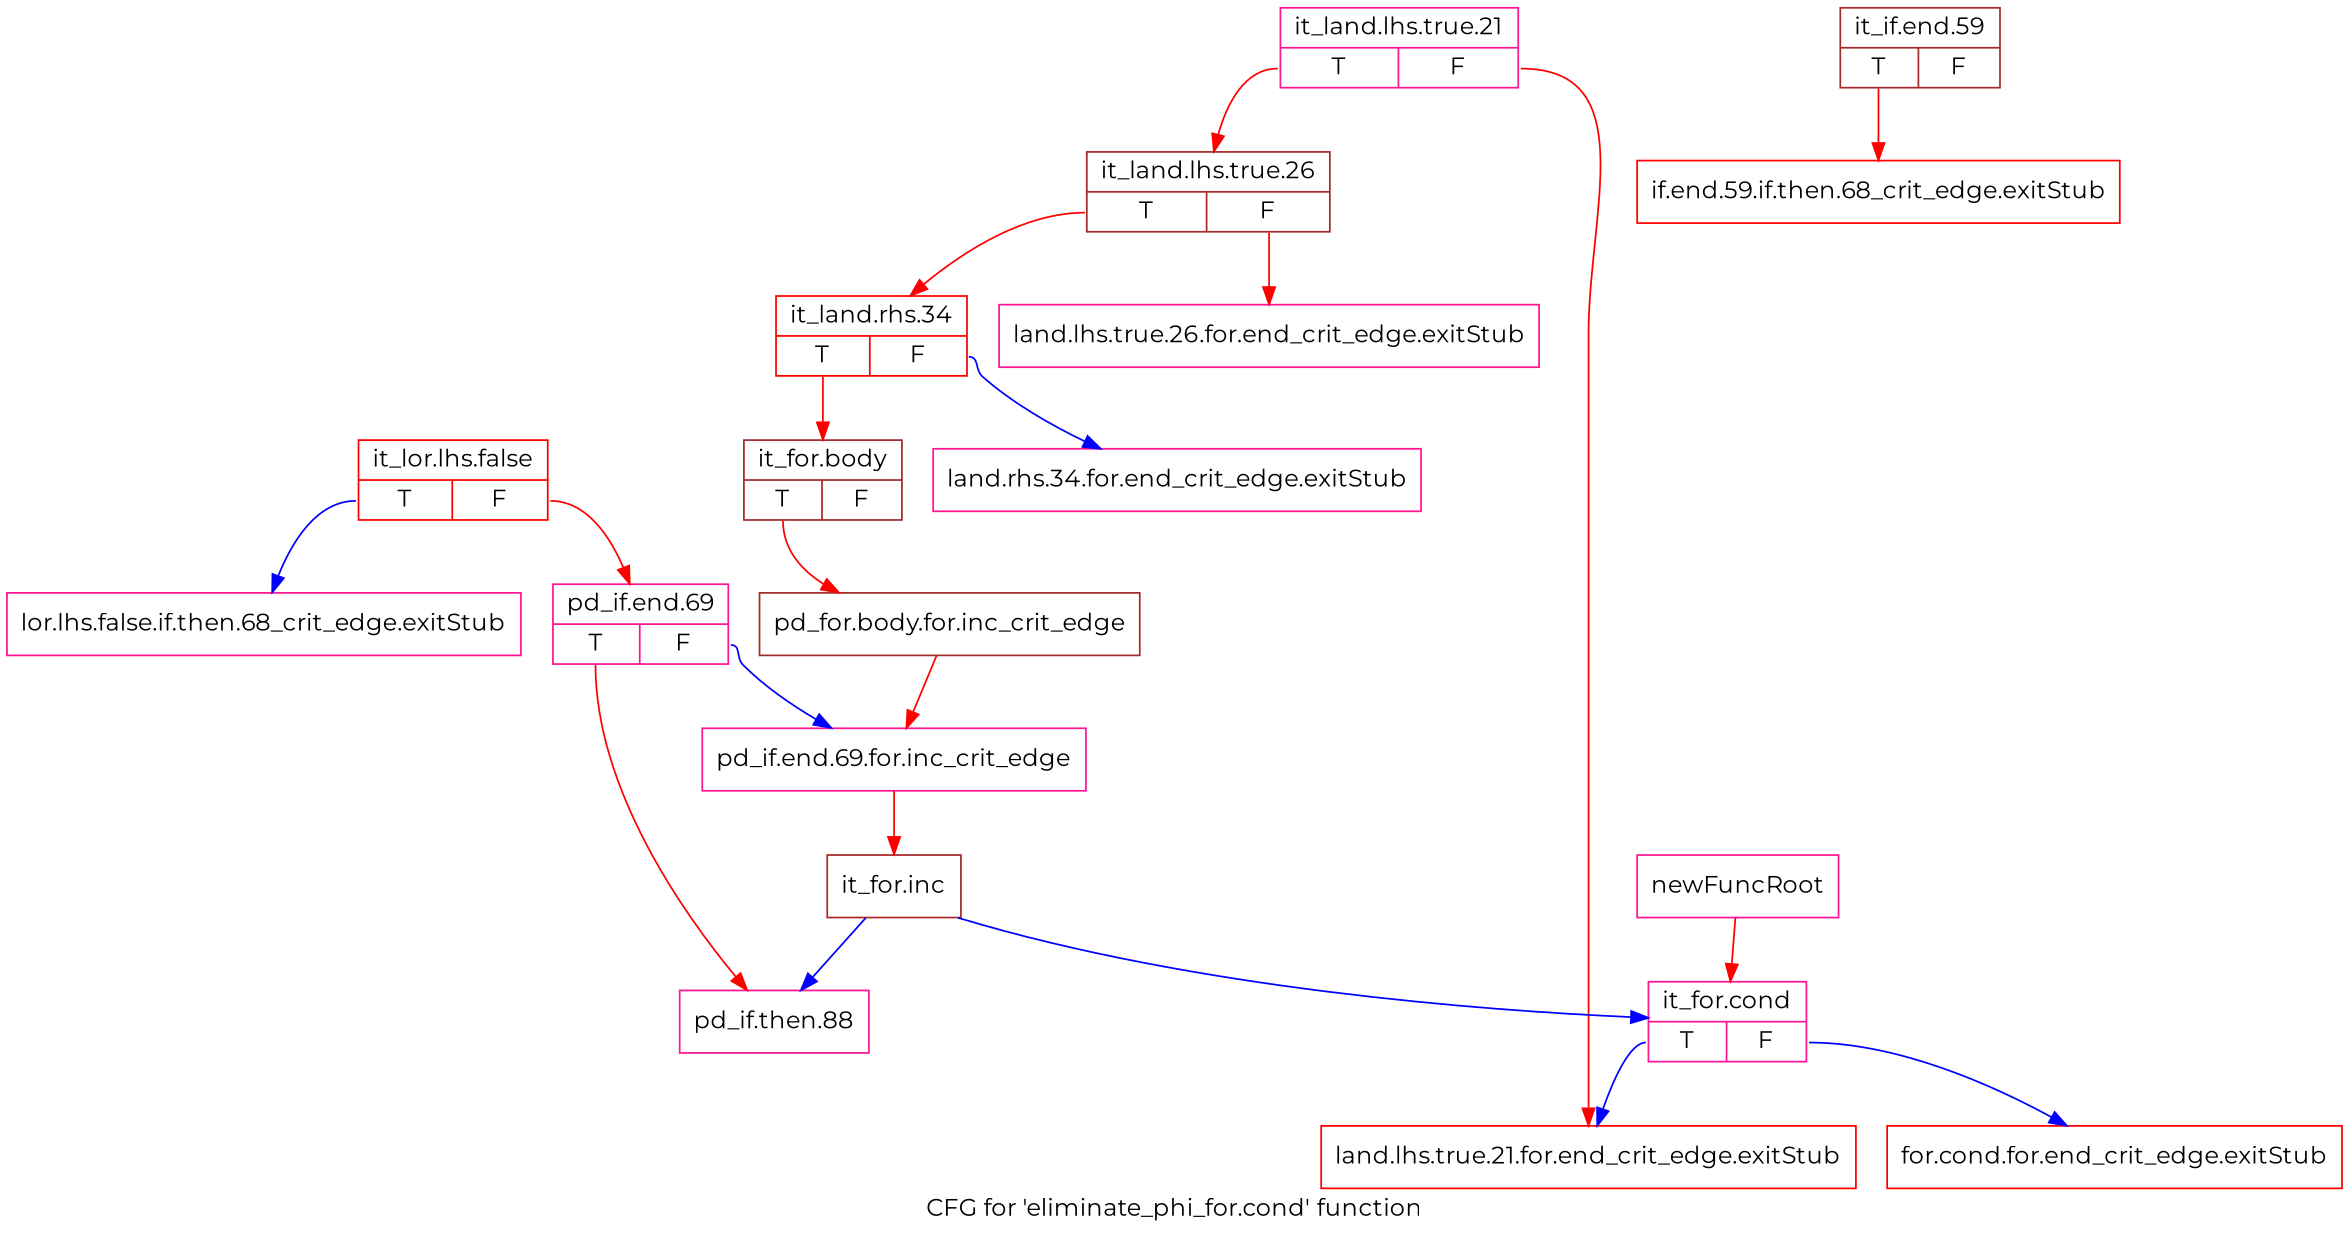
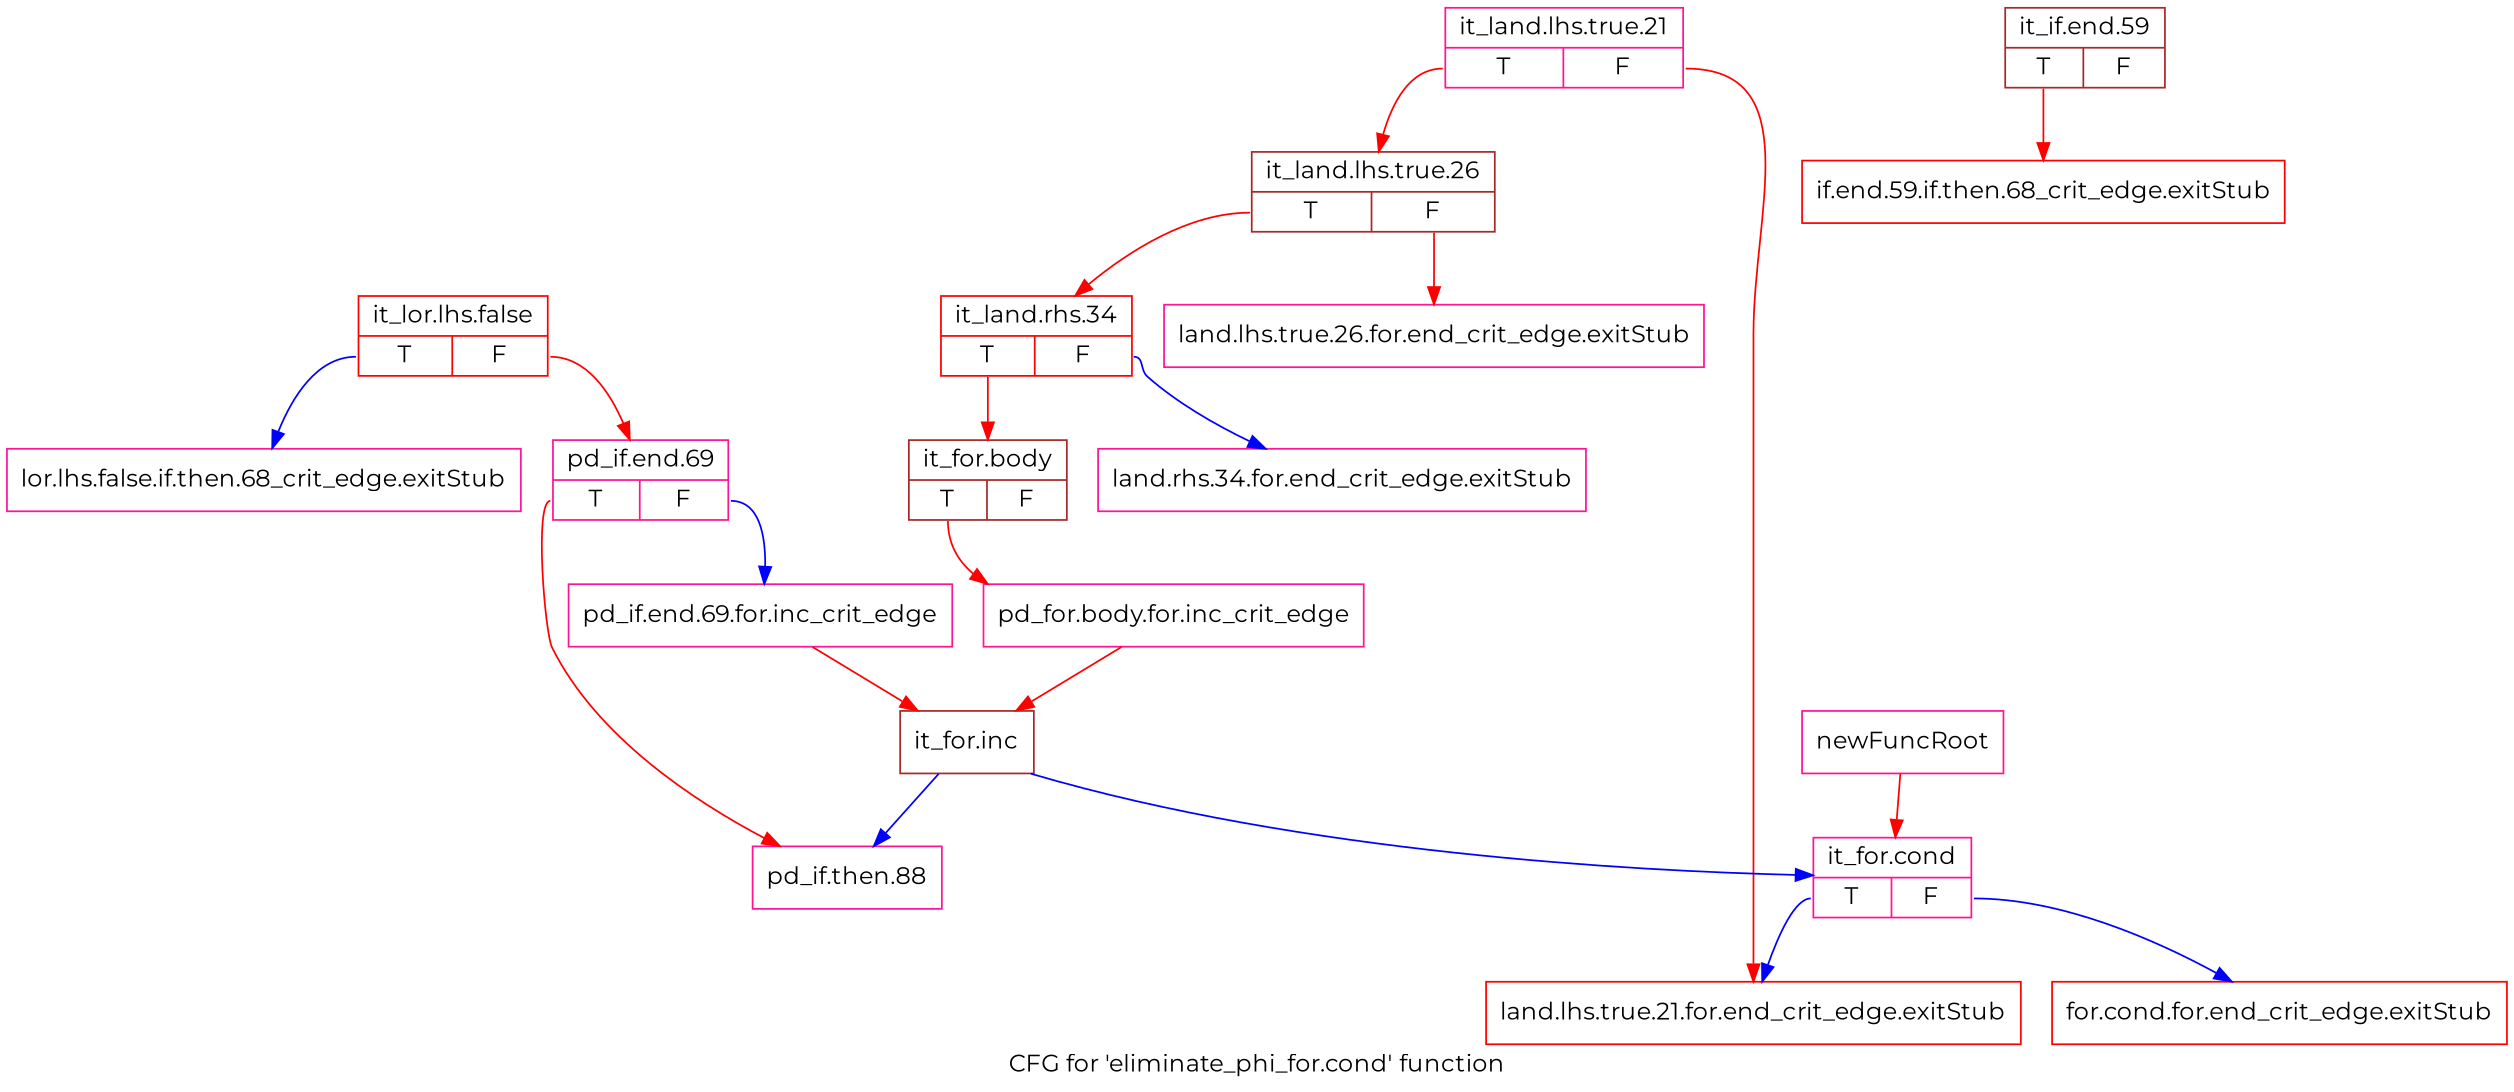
  digraph {
    fontname=Montserrat
    label="CFG for 'eliminate_phi_for.cond' function"
    node [color=deeppink fontname=Montserrat shape=record]
    edge [color=red fontname=Montserrat tailport=s1]
    n1 [label="{newFuncRoot}"]
    n2 [label="{it_for.cond|{<s0>T|<s1>F}}"]
    n3 [color=red label="{for.cond.for.end_crit_edge.exitStub}"]
    n4 [color=red label="{land.lhs.true.21.for.end_crit_edge.exitStub}"]
    n5 [label="{it_land.lhs.true.21|{<s0>T|<s1>F}}"]
    n6 [color=brown label="{it_land.lhs.true.26|{<s0>T|<s1>F}}"]
    n7 [label="{land.lhs.true.26.for.end_crit_edge.exitStub}"]
    n8 [label="{land.rhs.34.for.end_crit_edge.exitStub}"]
    n9 [color=red label="{if.end.59.if.then.68_crit_edge.exitStub}"]
    n10 [label="{lor.lhs.false.if.then.68_crit_edge.exitStub}"]
    n11 [color=red label="{it_land.rhs.34|{<s0>T|<s1>F}}"]
    n12 [color=brown label="{it_for.body|{<s0>T|<s1>F}}"]
-   n13 [color=brown label="{pd_for.body.for.inc_crit_edge}"]
+   n13 [label="{pd_for.body.for.inc_crit_edge}"]
    n14 [color=brown label="{it_for.inc}"]
    n15 [color=brown label="{it_if.end.59|{<s0>T|<s1>F}}"]
    n16 [label="{pd_if.then.88}"]
    n17 [color=red label="{it_lor.lhs.false|{<s0>T|<s1>F}}"]
    n18 [label="{pd_if.end.69|{<s0>T|<s1>F}}"]
    n19 [label="{pd_if.end.69.for.inc_crit_edge}"]
    n1 -> n2
    n2 -> n3 [color=blue]
    n2 -> n4 [color=blue tailport=s0]
    n5 -> n4
    n5 -> n6 [tailport=s0]
    n6 -> n7
    n6 -> n11 [tailport=s0]
    n11 -> n8 [color=blue]
    n11 -> n12 [tailport=s0]
    n12 -> n13 [tailport=s0]
-   n13 -> n19
+   n13 -> n14
    n14 -> n2 [color=blue]
    n14 -> n16 [color=blue]
    n15 -> n9 [tailport=s0]
    n17 -> n10 [color=blue tailport=s0]
    n17 -> n18
    n18 -> n16 [tailport=s0]
    n18 -> n19 [color=blue]
    n19 -> n14
  }
